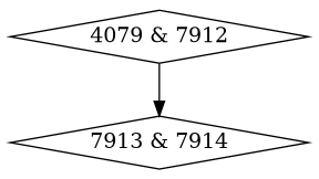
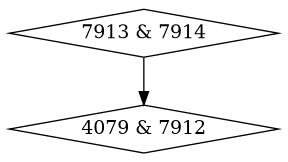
  digraph {
    node [shape=diamond]
    n1 [label="4079 & 7912"]
    n2 [label="7913 & 7914"]
-   n1 -> n2 [arrowhead=normal]
+   n2 -> n1 [arrowhead=normal]
  }
